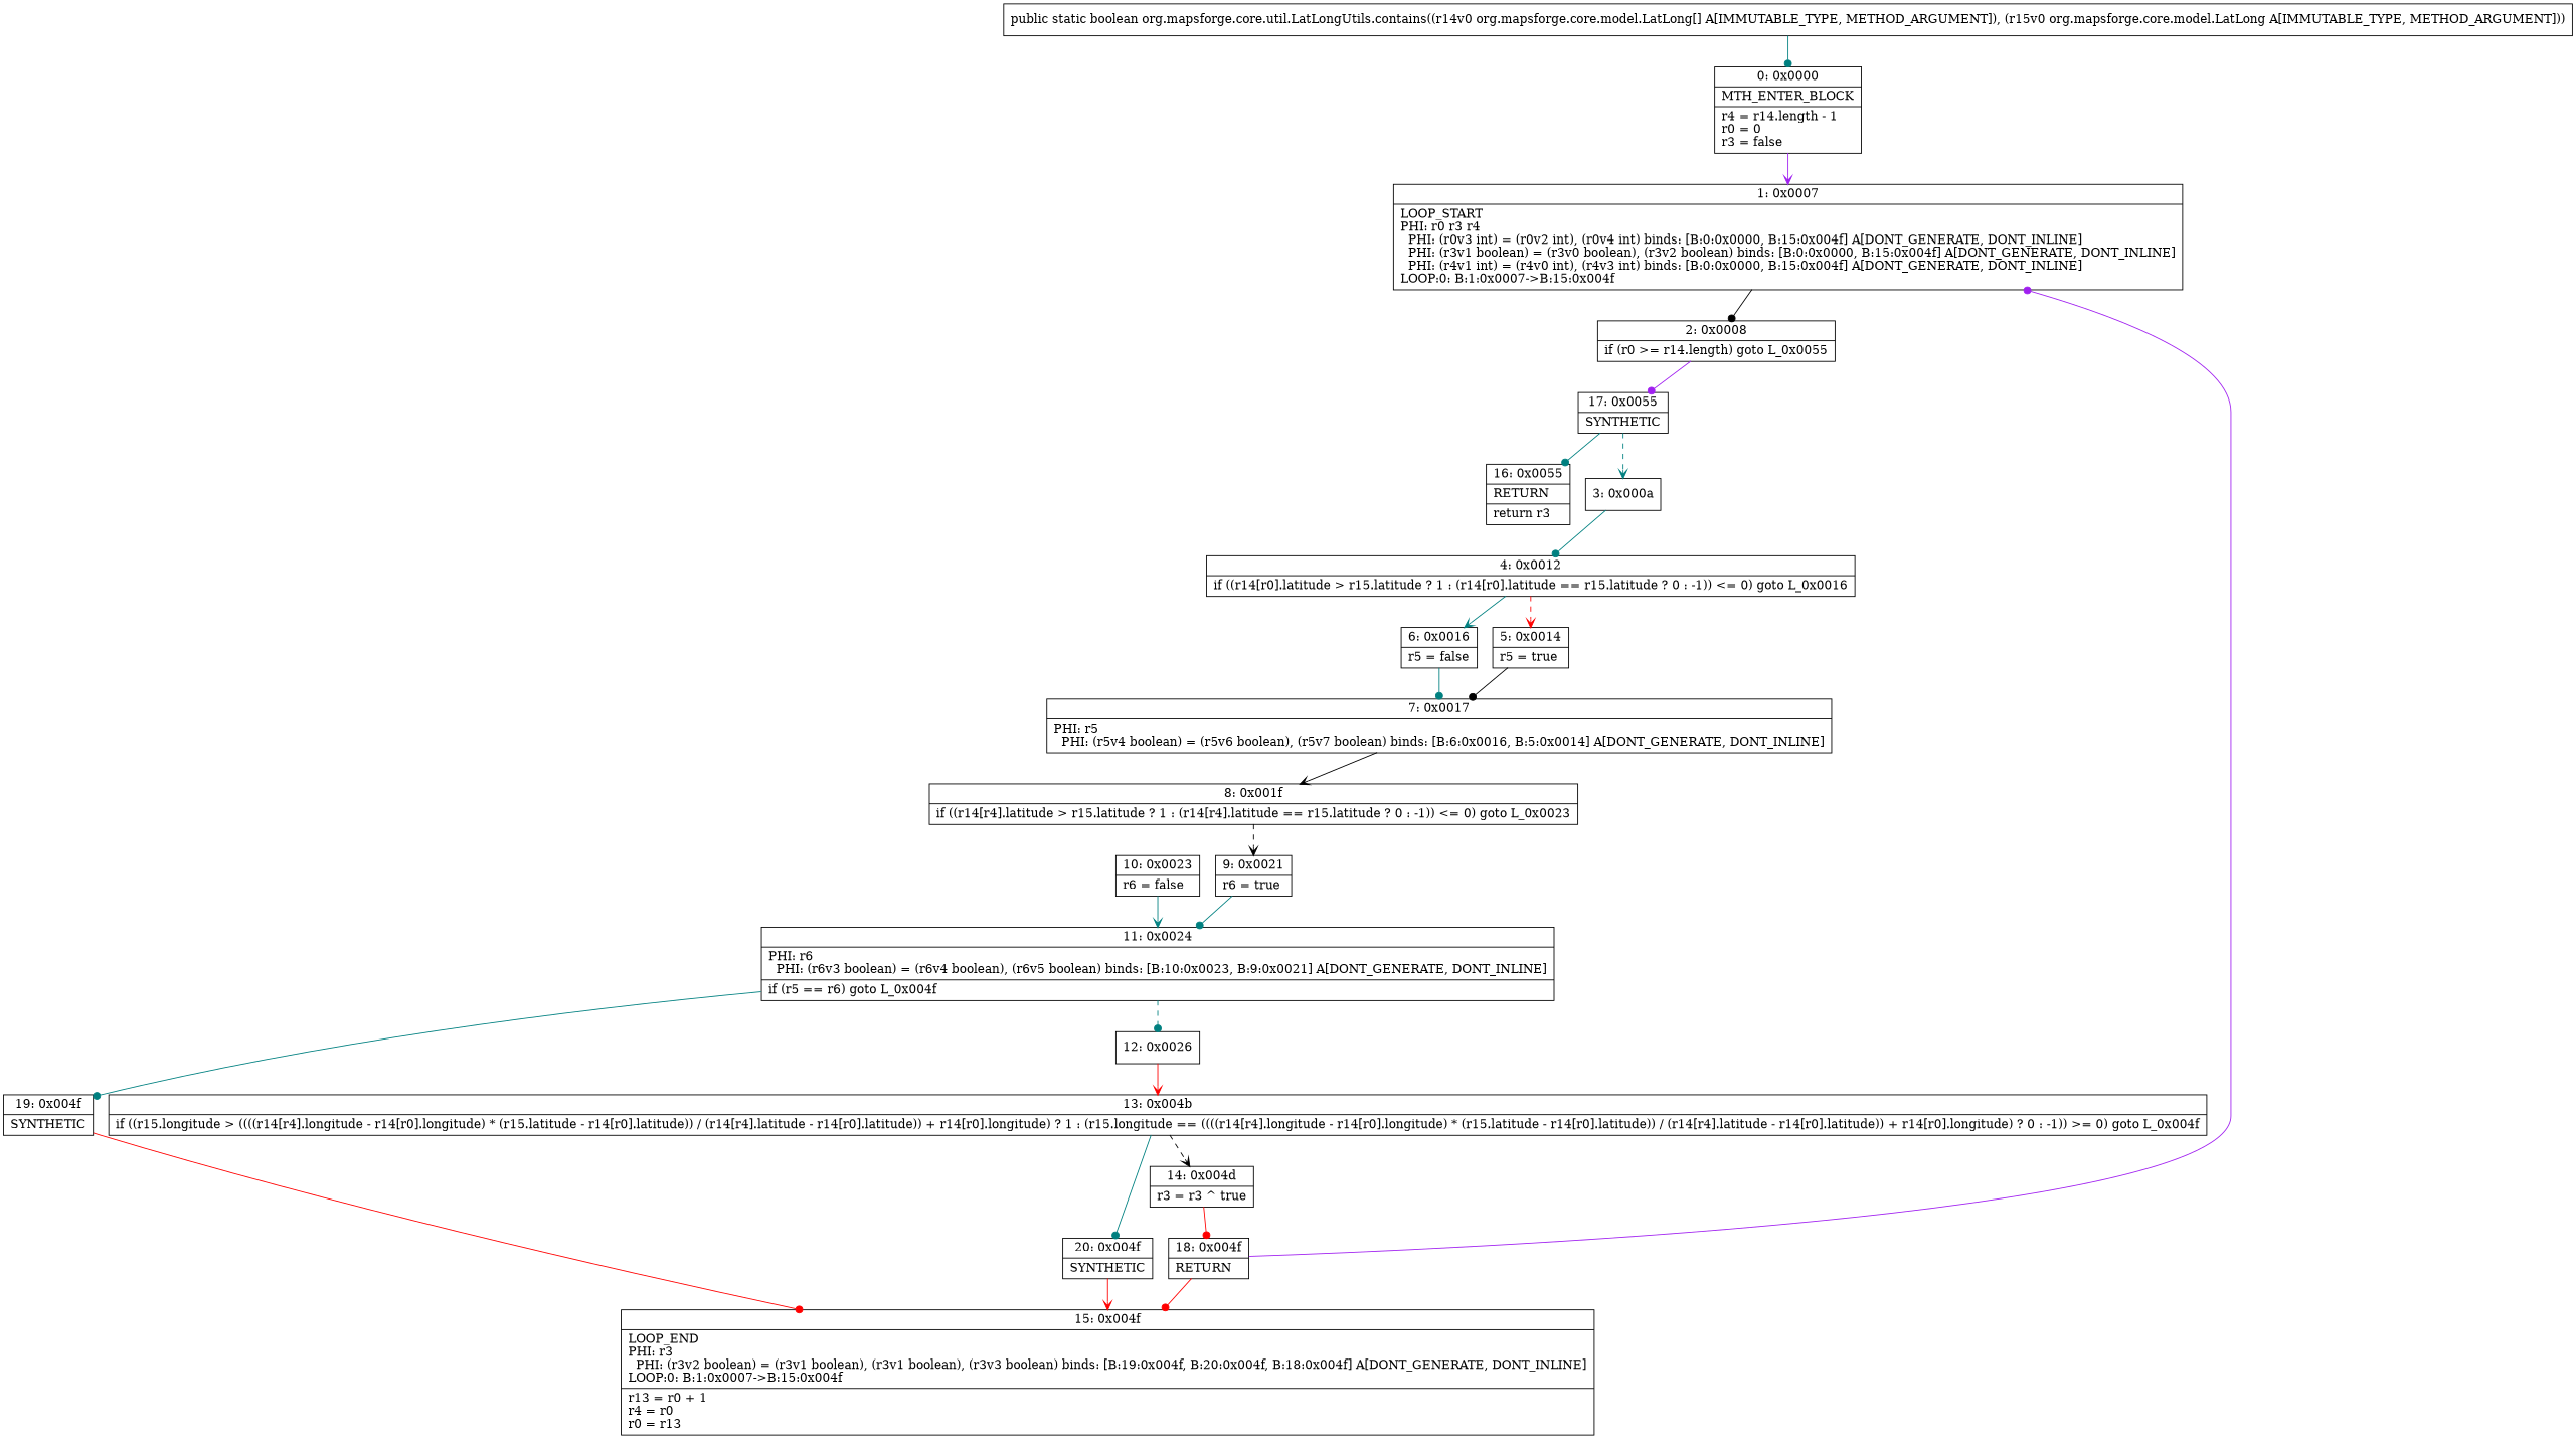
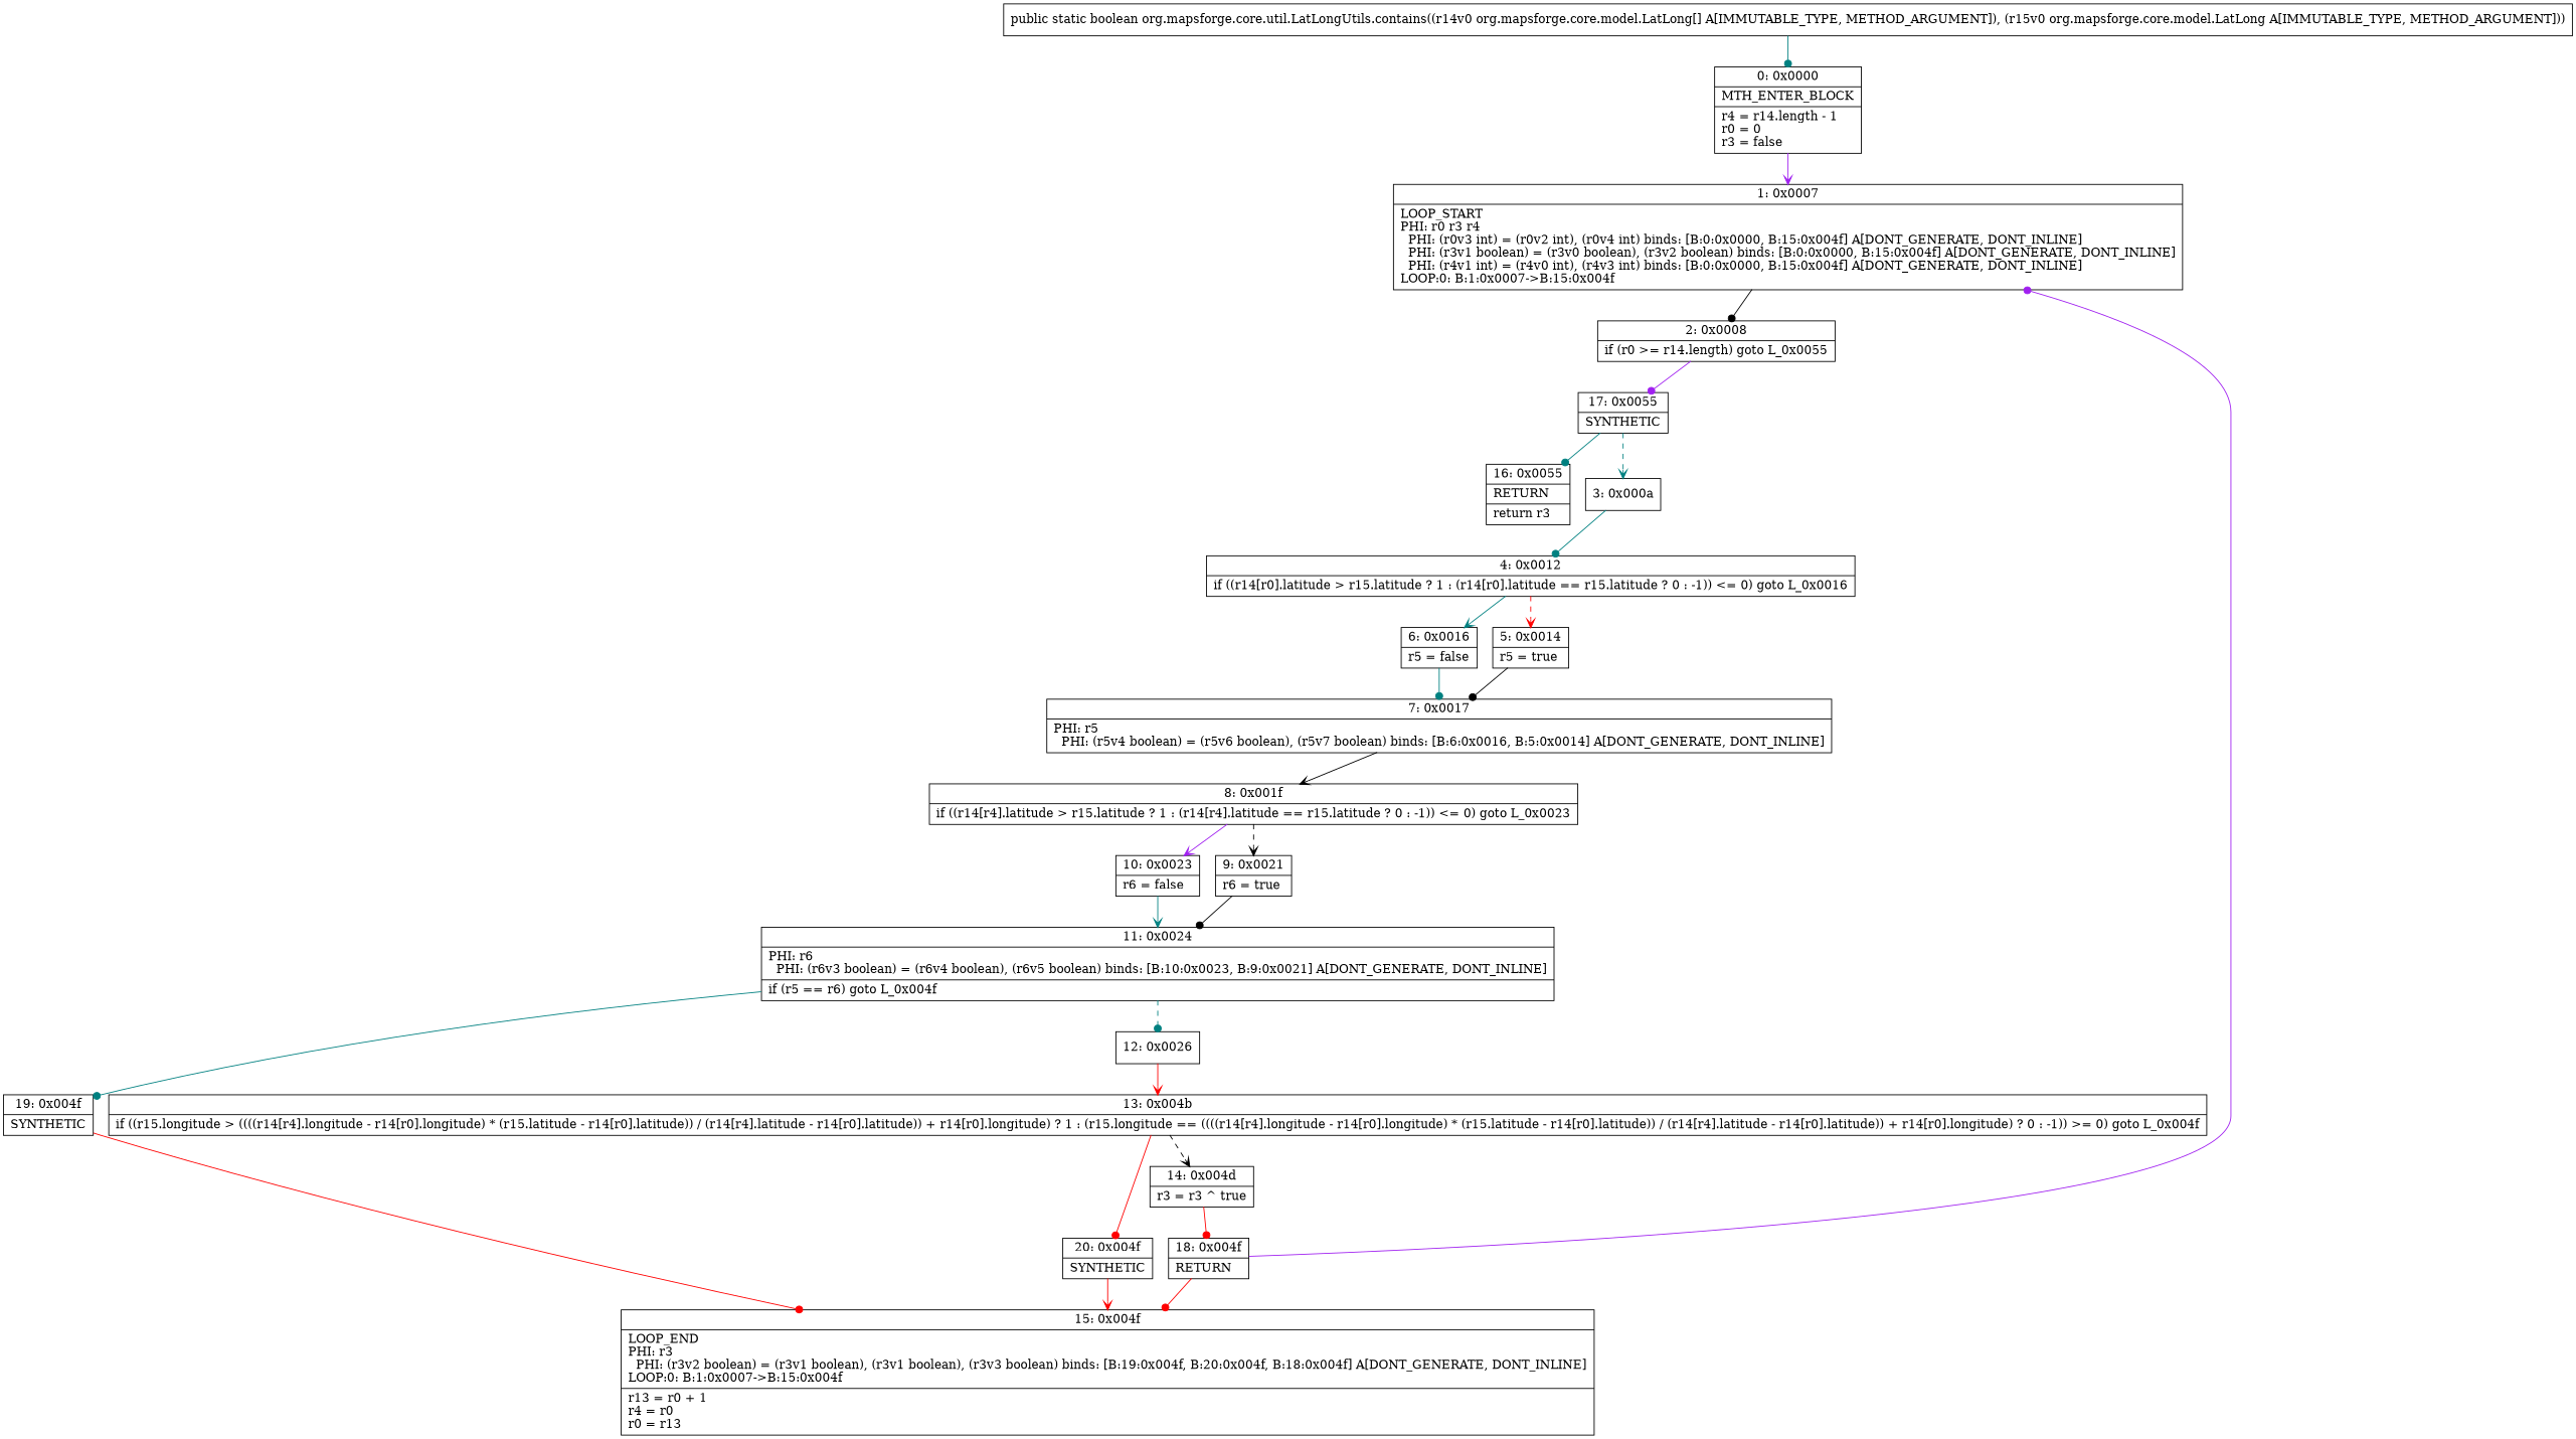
  digraph {
    node [shape=record]
    edge [arrowhead=dot color=teal]
    n1 [label="{0\:\ 0x0000|MTH_ENTER_BLOCK\l|r4 = r14.length \- 1\lr0 = 0\lr3 = false\l}"]
    n2 [label="{1\:\ 0x0007|LOOP_START\lPHI: r0 r3 r4 \l  PHI: (r0v3 int) = (r0v2 int), (r0v4 int) binds: [B:0:0x0000, B:15:0x004f] A[DONT_GENERATE, DONT_INLINE]\l  PHI: (r3v1 boolean) = (r3v0 boolean), (r3v2 boolean) binds: [B:0:0x0000, B:15:0x004f] A[DONT_GENERATE, DONT_INLINE]\l  PHI: (r4v1 int) = (r4v0 int), (r4v3 int) binds: [B:0:0x0000, B:15:0x004f] A[DONT_GENERATE, DONT_INLINE]\lLOOP:0: B:1:0x0007\-\>B:15:0x004f\l}"]
    n3 [label="{2\:\ 0x0008|if (r0 \>= r14.length) goto L_0x0055\l}"]
    n4 [label="{17\:\ 0x0055|SYNTHETIC\l}"]
    n5 [label="{3\:\ 0x000a}"]
    n6 [label="{4\:\ 0x0012|if ((r14[r0].latitude \> r15.latitude ? 1 : (r14[r0].latitude == r15.latitude ? 0 : \-1)) \<= 0) goto L_0x0016\l}"]
    n7 [label="{16\:\ 0x0055|RETURN\l|return r3\l}"]
    n8 [label="{5\:\ 0x0014|r5 = true\l}"]
    n9 [label="{6\:\ 0x0016|r5 = false\l}"]
    n10 [label="{7\:\ 0x0017|PHI: r5 \l  PHI: (r5v4 boolean) = (r5v6 boolean), (r5v7 boolean) binds: [B:6:0x0016, B:5:0x0014] A[DONT_GENERATE, DONT_INLINE]\l}"]
    n11 [label="{8\:\ 0x001f|if ((r14[r4].latitude \> r15.latitude ? 1 : (r14[r4].latitude == r15.latitude ? 0 : \-1)) \<= 0) goto L_0x0023\l}"]
    n12 [label="{9\:\ 0x0021|r6 = true\l}"]
    n13 [label="{10\:\ 0x0023|r6 = false\l}"]
    n14 [label="{11\:\ 0x0024|PHI: r6 \l  PHI: (r6v3 boolean) = (r6v4 boolean), (r6v5 boolean) binds: [B:10:0x0023, B:9:0x0021] A[DONT_GENERATE, DONT_INLINE]\l|if (r5 == r6) goto L_0x004f\l}"]
    n15 [label="{12\:\ 0x0026}"]
    n16 [label="{19\:\ 0x004f|SYNTHETIC\l}"]
    n17 [label="{13\:\ 0x004b|if ((r15.longitude \> ((((r14[r4].longitude \- r14[r0].longitude) * (r15.latitude \- r14[r0].latitude)) \/ (r14[r4].latitude \- r14[r0].latitude)) + r14[r0].longitude) ? 1 : (r15.longitude == ((((r14[r4].longitude \- r14[r0].longitude) * (r15.latitude \- r14[r0].latitude)) \/ (r14[r4].latitude \- r14[r0].latitude)) + r14[r0].longitude) ? 0 : \-1)) \>= 0) goto L_0x004f\l}"]
    n18 [label="{15\:\ 0x004f|LOOP_END\lPHI: r3 \l  PHI: (r3v2 boolean) = (r3v1 boolean), (r3v1 boolean), (r3v3 boolean) binds: [B:19:0x004f, B:20:0x004f, B:18:0x004f] A[DONT_GENERATE, DONT_INLINE]\lLOOP:0: B:1:0x0007\-\>B:15:0x004f\l|r13 = r0 + 1\lr4 = r0\lr0 = r13\l}"]
    n19 [label="{14\:\ 0x004d|r3 = r3 ^ true\l}"]
    n20 [label="{20\:\ 0x004f|SYNTHETIC\l}"]
    n21 [label="{18\:\ 0x004f|RETURN\l}"]
    n22 [label="{public static boolean org.mapsforge.core.util.LatLongUtils.contains((r14v0 org.mapsforge.core.model.LatLong[] A[IMMUTABLE_TYPE, METHOD_ARGUMENT]), (r15v0 org.mapsforge.core.model.LatLong A[IMMUTABLE_TYPE, METHOD_ARGUMENT])) }"]
    n1 -> n2 [arrowhead=vee color=purple]
    n2 -> n3 [color=black]
    n3 -> n4 [color=purple]
    n4 -> n5 [arrowhead=vee style=dashed]
    n4 -> n7
    n5 -> n6
    n6 -> n8 [arrowhead=vee color=red style=dashed]
    n6 -> n9 [arrowhead=vee]
    n8 -> n10 [color=black]
    n9 -> n10
    n10 -> n11 [arrowhead=vee color=black]
    n11 -> n12 [arrowhead=vee color=black style=dashed]
-   n12 -> n14
+   n11 -> n13 [arrowhead=vee color=purple]
+   n12 -> n14 [color=black]
    n13 -> n14 [arrowhead=vee]
    n14 -> n15 [style=dashed]
    n14 -> n16
    n15 -> n17 [arrowhead=vee color=red]
    n16 -> n18 [color=red]
    n17 -> n19 [arrowhead=vee color=black style=dashed]
-   n17 -> n20
+   n17 -> n20 [color=red]
    n19 -> n21 [color=red]
    n20 -> n18 [arrowhead=vee color=red]
    n21 -> n2 [color=purple]
    n21 -> n18 [color=red]
    n22 -> n1
  }
